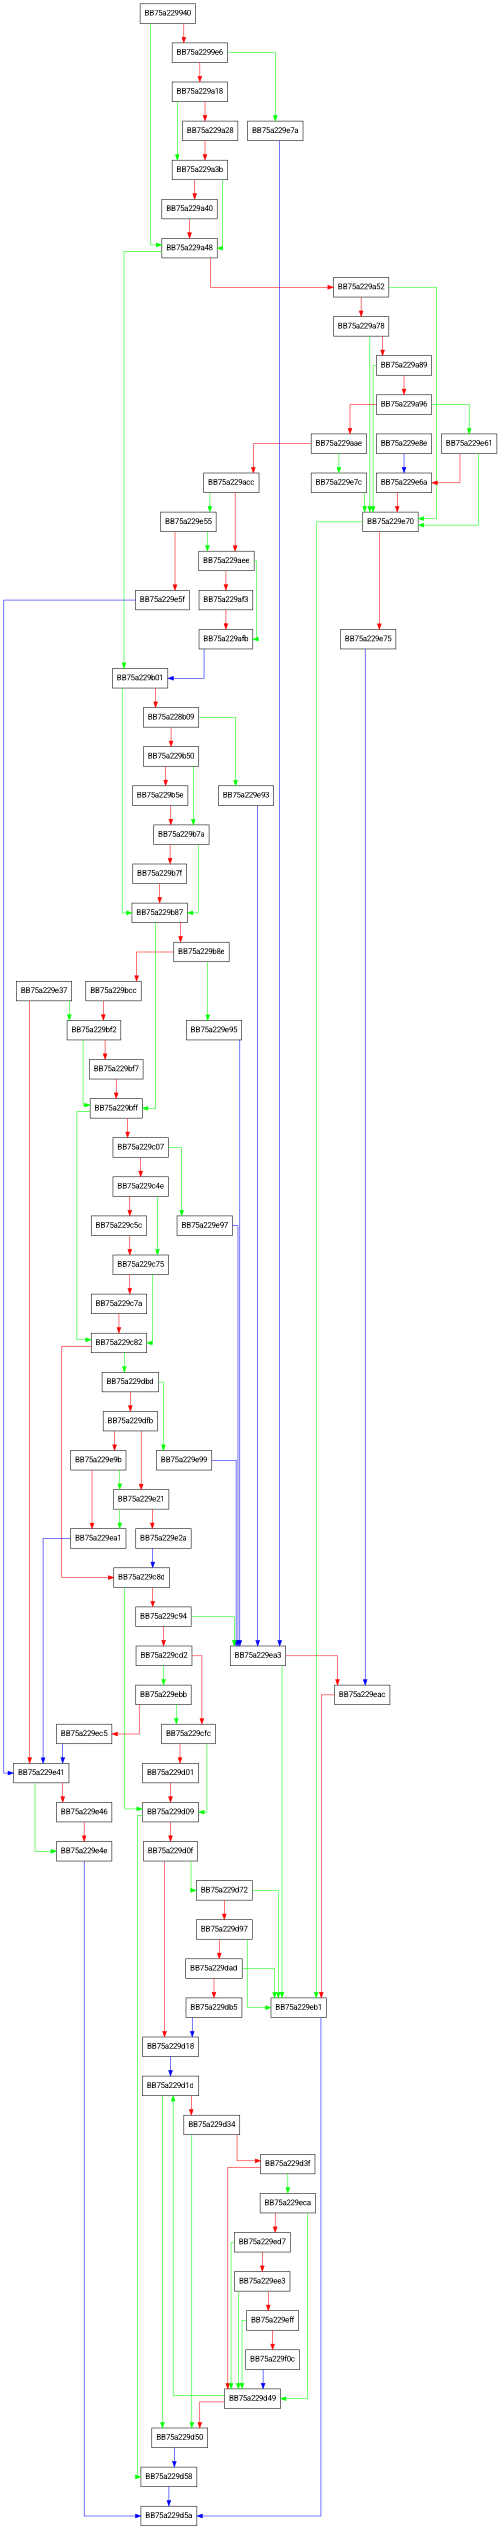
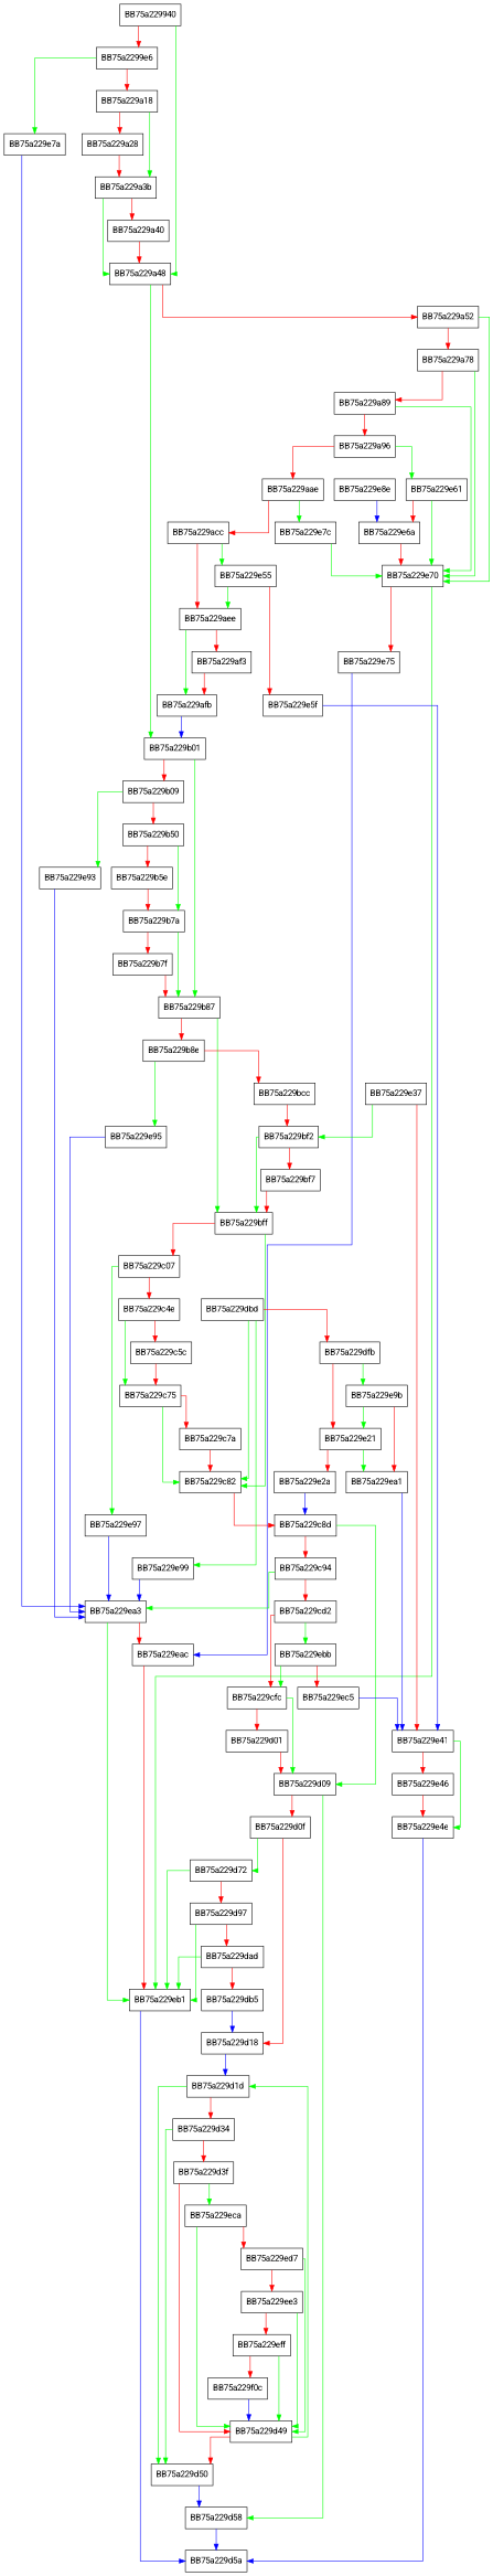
  digraph {
    fontname=Roboto
    splines=ortho
    node [fontname=Roboto shape=box]
    edge [color=red fontname=Roboto]
    BB75a229940
    BB75a229a48
    BB75a2299e6
    BB75a229b01
    BB75a229a52
    BB75a229e7a
    BB75a229a18
    BB75a229b87
-   BB75a229b09 [label=BB75a228b09]
+   BB75a229b09
    BB75a229e70
    BB75a229a78
    BB75a229ea3
    BB75a229a3b
    BB75a229a28
    BB75a229eb1
    BB75a229eac
    BB75a229a40
    BB75a229bff
    BB75a229b8e
    BB75a229e93
    BB75a229b50
    BB75a229e75
    BB75a229a89
    BB75a229d5a
    BB75a229a96
    BB75a229e61
    BB75a229aae
    BB75a229e6a
    BB75a229e7c
    BB75a229acc
    BB75a229e55
    BB75a229aee
    BB75a229e8e
    BB75a229e5f
    BB75a229afb
    BB75a229af3
    BB75a229e41
    BB75a229c82
    BB75a229c07
    BB75a229e95
    BB75a229bcc
    BB75a229b7a
    BB75a229b5e
    BB75a229b7f
    BB75a229dbd
    BB75a229c8d
    BB75a229e97
    BB75a229c4e
    BB75a229bf2
    BB75a229e37
    BB75a229bf7
    BB75a229e4e
    BB75a229e46
    BB75a229e99
    BB75a229dfb
    BB75a229d09
    BB75a229c94
    BB75a229c75
    BB75a229c5c
    BB75a229c7a
    BB75a229e9b
    BB75a229e21
    BB75a229d58
    BB75a229d0f
    BB75a229cd2
    BB75a229d72
    BB75a229d18
    BB75a229ebb
    BB75a229cfc
    BB75a229ec5
    BB75a229d01
    BB75a229d97
    BB75a229d1d
    BB75a229dad
    BB75a229d50
    BB75a229d34
    BB75a229d3f
    BB75a229eca
    BB75a229d49
    BB75a229ed7
    BB75a229ee3
    BB75a229db5
    BB75a229ea1
    BB75a229e2a
    BB75a229eff
    BB75a229f0c
    BB75a229940 -> BB75a229a48 [color=green]
    BB75a229940 -> BB75a2299e6
    BB75a229a48 -> BB75a229b01 [color=green]
    BB75a229a48 -> BB75a229a52
    BB75a2299e6 -> BB75a229e7a [color=green]
    BB75a2299e6 -> BB75a229a18
    BB75a229b01 -> BB75a229b87 [color=green]
    BB75a229b01 -> BB75a229b09
    BB75a229a52 -> BB75a229e70 [color=green]
    BB75a229a52 -> BB75a229a78
    BB75a229e7a -> BB75a229ea3 [color=blue]
    BB75a229a18 -> BB75a229a3b [color=green]
    BB75a229a18 -> BB75a229a28
    BB75a229b87 -> BB75a229bff [color=green]
    BB75a229b87 -> BB75a229b8e
    BB75a229b09 -> BB75a229e93 [color=green]
    BB75a229b09 -> BB75a229b50
    BB75a229e70 -> BB75a229eb1 [color=green]
    BB75a229e70 -> BB75a229e75
    BB75a229a78 -> BB75a229e70 [color=green]
    BB75a229a78 -> BB75a229a89
    BB75a229ea3 -> BB75a229eb1 [color=green]
    BB75a229ea3 -> BB75a229eac
    BB75a229a3b -> BB75a229a48 [color=green]
    BB75a229a3b -> BB75a229a40
    BB75a229a28 -> BB75a229a3b
    BB75a229eb1 -> BB75a229d5a [color=blue]
    BB75a229eac -> BB75a229eb1
    BB75a229a40 -> BB75a229a48
    BB75a229bff -> BB75a229c82 [color=green]
    BB75a229bff -> BB75a229c07
    BB75a229b8e -> BB75a229e95 [color=green]
    BB75a229b8e -> BB75a229bcc
    BB75a229e93 -> BB75a229ea3 [color=blue]
    BB75a229b50 -> BB75a229b7a [color=green]
    BB75a229b50 -> BB75a229b5e
    BB75a229e75 -> BB75a229eac [color=blue]
    BB75a229a89 -> BB75a229e70 [color=green]
    BB75a229a89 -> BB75a229a96
    BB75a229a96 -> BB75a229e61 [color=green]
    BB75a229a96 -> BB75a229aae
    BB75a229e61 -> BB75a229e70 [color=green]
    BB75a229e61 -> BB75a229e6a
    BB75a229aae -> BB75a229e7c [color=green]
    BB75a229aae -> BB75a229acc
    BB75a229e6a -> BB75a229e70
    BB75a229e7c -> BB75a229e70 [color=green]
    BB75a229acc -> BB75a229e55 [color=green]
    BB75a229acc -> BB75a229aee
    BB75a229e55 -> BB75a229aee [color=green]
    BB75a229e55 -> BB75a229e5f
    BB75a229aee -> BB75a229afb [color=green]
    BB75a229aee -> BB75a229af3
    BB75a229e8e -> BB75a229e6a [color=blue]
    BB75a229e5f -> BB75a229e41 [color=blue]
    BB75a229afb -> BB75a229b01 [color=blue]
    BB75a229af3 -> BB75a229afb
    BB75a229e41 -> BB75a229e4e [color=green]
    BB75a229e41 -> BB75a229e46
-   BB75a229c82 -> BB75a229dbd [color=green]
+   BB75a229dbd -> BB75a229c82 [color=green]
    BB75a229c82 -> BB75a229c8d
    BB75a229c07 -> BB75a229e97 [color=green]
    BB75a229c07 -> BB75a229c4e
    BB75a229e95 -> BB75a229ea3 [color=blue]
    BB75a229bcc -> BB75a229bf2
    BB75a229b7a -> BB75a229b87 [color=green]
    BB75a229b7a -> BB75a229b7f
    BB75a229b5e -> BB75a229b7a
    BB75a229b7f -> BB75a229b87
    BB75a229dbd -> BB75a229e99 [color=green]
    BB75a229dbd -> BB75a229dfb
    BB75a229c8d -> BB75a229d09 [color=green]
    BB75a229c8d -> BB75a229c94
    BB75a229e97 -> BB75a229ea3 [color=blue]
    BB75a229c4e -> BB75a229c75 [color=green]
    BB75a229c4e -> BB75a229c5c
    BB75a229bf2 -> BB75a229bff [color=green]
    BB75a229bf2 -> BB75a229bf7
    BB75a229e37 -> BB75a229e41
    BB75a229e37 -> BB75a229bf2 [color=green]
    BB75a229bf7 -> BB75a229bff
    BB75a229e4e -> BB75a229d5a [color=blue]
    BB75a229e46 -> BB75a229e4e
    BB75a229e99 -> BB75a229ea3 [color=blue]
-   BB75a229dfb -> BB75a229e9b
+   BB75a229dfb -> BB75a229e9b [color=green]
    BB75a229dfb -> BB75a229e21
    BB75a229d09 -> BB75a229d58 [color=green]
    BB75a229d09 -> BB75a229d0f
    BB75a229c94 -> BB75a229ea3 [color=green]
    BB75a229c94 -> BB75a229cd2
    BB75a229c75 -> BB75a229c82 [color=green]
    BB75a229c75 -> BB75a229c7a
    BB75a229c5c -> BB75a229c75
    BB75a229c7a -> BB75a229c82
    BB75a229e9b -> BB75a229e21 [color=green]
    BB75a229e9b -> BB75a229ea1
    BB75a229e21 -> BB75a229ea1 [color=green]
    BB75a229e21 -> BB75a229e2a
    BB75a229d58 -> BB75a229d5a [color=blue]
    BB75a229d0f -> BB75a229d72 [color=green]
    BB75a229d0f -> BB75a229d18
    BB75a229cd2 -> BB75a229ebb [color=green]
    BB75a229cd2 -> BB75a229cfc
    BB75a229d72 -> BB75a229eb1 [color=green]
    BB75a229d72 -> BB75a229d97
    BB75a229d18 -> BB75a229d1d [color=blue]
    BB75a229ebb -> BB75a229cfc [color=green]
    BB75a229ebb -> BB75a229ec5
    BB75a229cfc -> BB75a229d09 [color=green]
    BB75a229cfc -> BB75a229d01
    BB75a229ec5 -> BB75a229e41 [color=blue]
    BB75a229d01 -> BB75a229d09
    BB75a229d97 -> BB75a229eb1 [color=green]
    BB75a229d97 -> BB75a229dad
    BB75a229d1d -> BB75a229d50 [color=green]
    BB75a229d1d -> BB75a229d34
    BB75a229dad -> BB75a229eb1 [color=green]
    BB75a229dad -> BB75a229db5
    BB75a229d50 -> BB75a229d58 [color=blue]
    BB75a229d34 -> BB75a229d50 [color=green]
    BB75a229d34 -> BB75a229d3f
    BB75a229d3f -> BB75a229eca [color=green]
    BB75a229d3f -> BB75a229d49
    BB75a229eca -> BB75a229d49 [color=green]
    BB75a229eca -> BB75a229ed7
    BB75a229d49 -> BB75a229d1d [color=green]
    BB75a229d49 -> BB75a229d50
    BB75a229ed7 -> BB75a229d49 [color=green]
    BB75a229ed7 -> BB75a229ee3
    BB75a229ee3 -> BB75a229d49 [color=green]
    BB75a229ee3 -> BB75a229eff
    BB75a229db5 -> BB75a229d18 [color=blue]
    BB75a229ea1 -> BB75a229e41 [color=blue]
    BB75a229e2a -> BB75a229c8d [color=blue]
    BB75a229eff -> BB75a229d49 [color=green]
    BB75a229eff -> BB75a229f0c
    BB75a229f0c -> BB75a229d49 [color=blue]
  }
